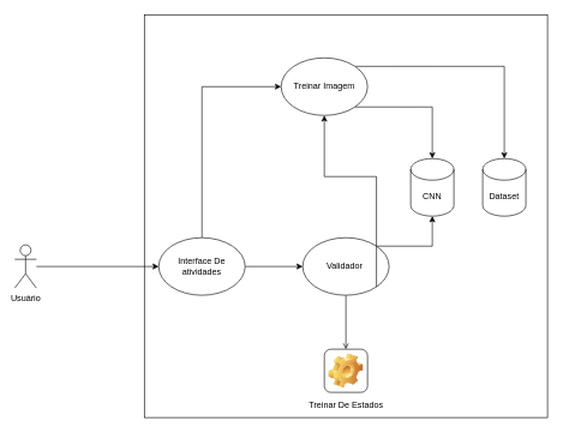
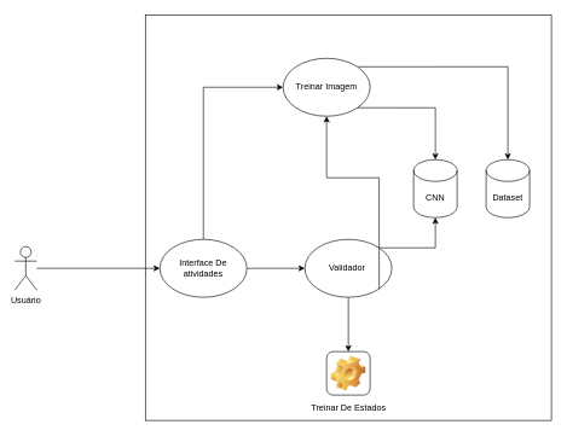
  <mxCell id="0" />
  <mxCell id="1" parent="0" />
  <mxCell id="2" value="Usuário" style="shape=umlActor;verticalLabelPosition=bottom;verticalAlign=top;html=1;outlineConnect=0;" vertex="1" parent="1"><mxGeometry x="20" y="340" width="30" height="60" as="geometry" /></mxCell>
  <mxCell id="3" value="" style="whiteSpace=wrap;html=1;aspect=fixed;" vertex="1" parent="1"><mxGeometry x="200" y="20" width="560" height="560" as="geometry" /></mxCell>
  <mxCell id="4" value="Dataset" style="shape=cylinder3;whiteSpace=wrap;html=1;boundedLbl=1;backgroundOutline=1;size=15;" vertex="1" parent="1"><mxGeometry x="670" y="220" width="60" height="80" as="geometry" /></mxCell>
  <mxCell id="5" value="" style="endArrow=classic;html=1;rounded=0;entryX=0;entryY=0.5;entryDx=0;entryDy=0;" edge="1" parent="1" source="2" target="15"><mxGeometry width="50" height="50" relative="1" as="geometry"><mxPoint x="370" y="60" as="sourcePoint" /><mxPoint x="170" y="380" as="targetPoint" /></mxGeometry></mxCell>
  <mxCell id="6" style="edgeStyle=orthogonalEdgeStyle;rounded=0;orthogonalLoop=1;jettySize=auto;html=1;exitX=1;exitY=0;exitDx=0;exitDy=0;" edge="1" parent="1" source="8" target="4"><mxGeometry relative="1" as="geometry" /></mxCell>
  <mxCell id="7" style="edgeStyle=orthogonalEdgeStyle;rounded=0;orthogonalLoop=1;jettySize=auto;html=1;exitX=1;exitY=1;exitDx=0;exitDy=0;" edge="1" parent="1" source="8" target="9"><mxGeometry relative="1" as="geometry" /></mxCell>
  <mxCell id="8" value="Treinar Imagem" style="ellipse;whiteSpace=wrap;html=1;" vertex="1" parent="1"><mxGeometry x="390" y="80" width="120" height="80" as="geometry" /></mxCell>
  <mxCell id="9" value="CNN" style="shape=cylinder3;whiteSpace=wrap;html=1;boundedLbl=1;backgroundOutline=1;size=15;" vertex="1" parent="1"><mxGeometry x="570" y="220" width="60" height="80" as="geometry" /></mxCell>
- <mxCell id="10" style="edgeStyle=orthogonalEdgeStyle;rounded=0;orthogonalLoop=1;jettySize=auto;html=1;exitX=0.5;exitY=1;exitDx=0;exitDy=0;endArrow=open;" edge="1" parent="1" source="12" target="16"><mxGeometry relative="1" as="geometry" /></mxCell>
+ <mxCell id="10" style="edgeStyle=orthogonalEdgeStyle;rounded=0;orthogonalLoop=1;jettySize=auto;html=1;exitX=0.5;exitY=1;exitDx=0;exitDy=0;" edge="1" parent="1" source="12" target="16"><mxGeometry relative="1" as="geometry" /></mxCell>
  <mxCell id="11" style="edgeStyle=orthogonalEdgeStyle;rounded=0;orthogonalLoop=1;jettySize=auto;html=1;exitX=1;exitY=0;exitDx=0;exitDy=0;" edge="1" parent="1" source="12" target="9"><mxGeometry relative="1" as="geometry"><Array as="points"><mxPoint x="600" y="342" /></Array></mxGeometry></mxCell>
  <mxCell id="12" value="Validador&amp;nbsp;" style="ellipse;whiteSpace=wrap;html=1;" vertex="1" parent="1"><mxGeometry x="420" y="330" width="120" height="80" as="geometry" /></mxCell>
  <mxCell id="13" style="edgeStyle=orthogonalEdgeStyle;rounded=0;orthogonalLoop=1;jettySize=auto;html=1;exitX=0.5;exitY=0;exitDx=0;exitDy=0;entryX=0;entryY=0.5;entryDx=0;entryDy=0;" edge="1" parent="1" source="15" target="8"><mxGeometry relative="1" as="geometry"><Array as="points"><mxPoint x="280" y="120" /></Array></mxGeometry></mxCell>
  <mxCell id="14" style="edgeStyle=orthogonalEdgeStyle;rounded=0;orthogonalLoop=1;jettySize=auto;html=1;exitX=1;exitY=0.5;exitDx=0;exitDy=0;" edge="1" parent="1" source="15" target="12"><mxGeometry relative="1" as="geometry" /></mxCell>
  <mxCell id="15" value="Interface De atividades" style="ellipse;whiteSpace=wrap;html=1;" vertex="1" parent="1"><mxGeometry x="220" y="330" width="120" height="80" as="geometry" /></mxCell>
  <mxCell id="16" value="Treinar De Estados" style="icon;html=1;image=img/clipart/Gear_128x128.png" vertex="1" parent="1"><mxGeometry x="450" y="485" width="60" height="60" as="geometry" /></mxCell>
  <mxCell id="17" style="edgeStyle=orthogonalEdgeStyle;rounded=0;orthogonalLoop=1;jettySize=auto;html=1;exitX=1;exitY=1;exitDx=0;exitDy=0;" edge="1" parent="1" source="12" target="8"><mxGeometry relative="1" as="geometry" /></mxCell>
